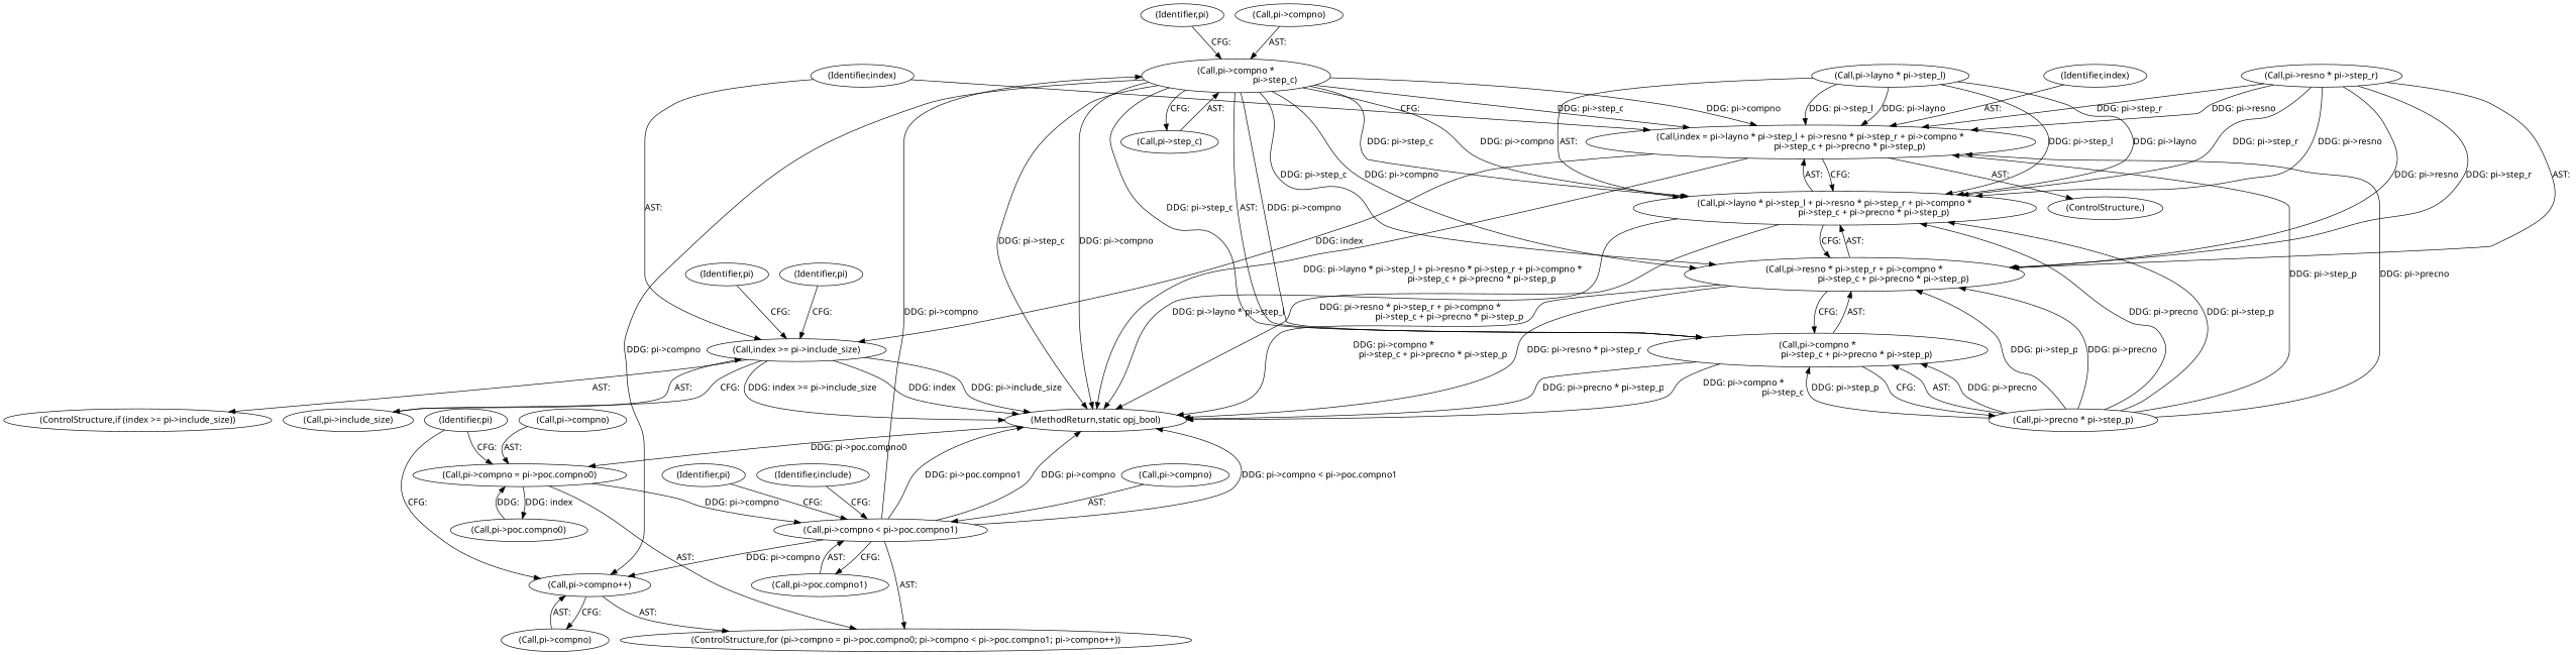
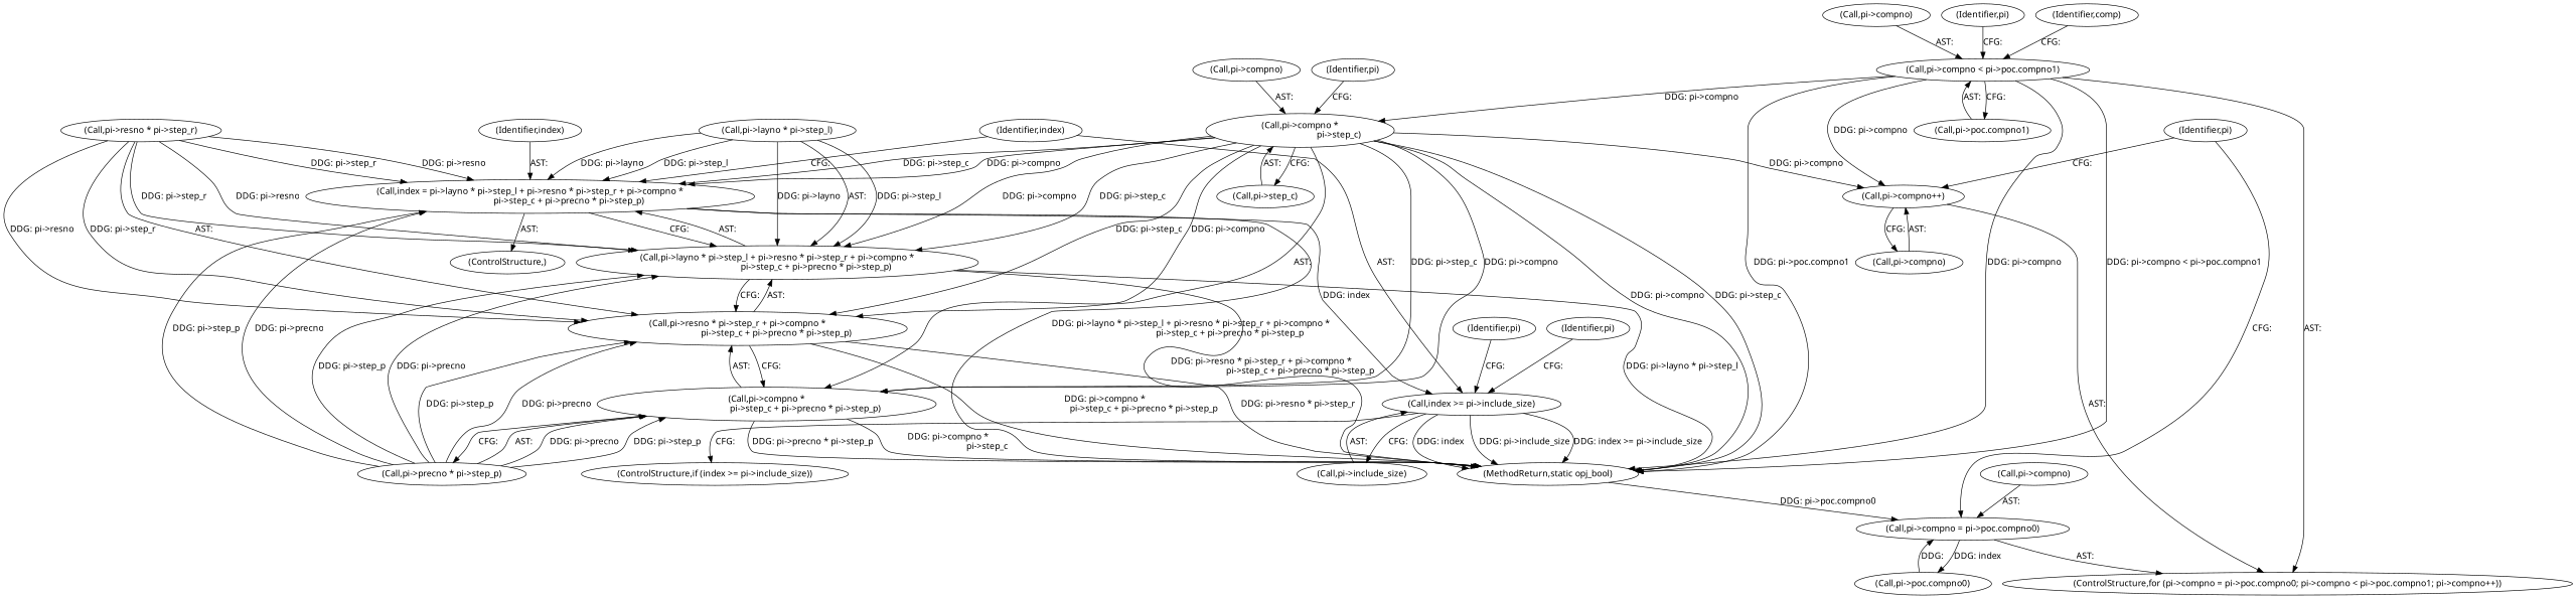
  digraph {
    fontname="Noto Sans"
    node [fontname="Noto Sans"]
    edge [fontname="Noto Sans"]
    n1 [label="(Call,pi->compno *\n                                 pi->step_c)"]
    n2 [label="(Call,pi->compno++)"]
    n3 [label="(Call,index = pi->layno * pi->step_l + pi->resno * pi->step_r + pi->compno *\n                                 pi->step_c + pi->precno * pi->step_p)"]
    n4 [label="(Call,pi->layno * pi->step_l + pi->resno * pi->step_r + pi->compno *\n                                 pi->step_c + pi->precno * pi->step_p)"]
    n5 [label="(Call,pi->resno * pi->step_r + pi->compno *\n                                 pi->step_c + pi->precno * pi->step_p)"]
    n6 [label="(Call,pi->compno *\n                                 pi->step_c + pi->precno * pi->step_p)"]
    n7 [label="(Call,pi->step_c)"]
    n8 [label="(MethodReturn,static opj_bool)"]
    n9 [label="(ControlStructure,for (pi->compno = pi->poc.compno0; pi->compno < pi->poc.compno1; pi->compno++))"]
    n10 [label="(Call,pi->compno)"]
    n11 [label="(Call,index >= pi->include_size)"]
    n12 [label="(ControlStructure,)"]
    n13 [label="(Call,pi->precno * pi->step_p)"]
    n14 [label="(Call,pi->compno = pi->poc.compno0)"]
    n15 [label="(Call,pi->compno < pi->poc.compno1)"]
    n16 [label="(Call,pi->poc.compno1)"]
    n17 [label="(Call,pi->poc.compno0)"]
    n18 [label="(ControlStructure,if (index >= pi->include_size))"]
    n19 [label="(Call,pi->include_size)"]
    n20 [label="(Call,pi->compno)"]
    n21 [label="(Call,pi->resno * pi->step_r)"]
    n22 [label="(Identifier,pi)"]
    n23 [label="(Identifier,index)"]
    n24 [label="(Call,pi->compno)"]
    n25 [label="(Identifier,pi)"]
    n26 [label="(Identifier,pi)"]
    n27 [label="(Call,pi->compno)"]
    n28 [label="(Identifier,pi)"]
-   n29 [label="(Identifier,include)"]
+   n29 [label="(Identifier,comp)"]
    n30 [label="(Identifier,pi)"]
    n31 [label="(Call,pi->layno * pi->step_l)"]
    n32 [label="(Identifier,index)"]
    n1 -> n2 [label="DDG: pi->compno"]
    n1 -> n3 [label="DDG: pi->compno"]
    n1 -> n3 [label="DDG: pi->step_c"]
    n1 -> n4 [label="DDG: pi->compno"]
    n1 -> n4 [label="DDG: pi->step_c"]
    n1 -> n5 [label="DDG: pi->compno"]
    n1 -> n5 [label="DDG: pi->step_c"]
    n1 -> n6 [label="AST: "]
    n1 -> n6 [label="DDG: pi->compno"]
    n1 -> n6 [label="DDG: pi->step_c"]
    n1 -> n7 [label="CFG: "]
    n1 -> n8 [label="DDG: pi->compno"]
    n1 -> n8 [label="DDG: pi->step_c"]
    n2 -> n9 [label="AST: "]
    n2 -> n10 [label="CFG: "]
    n3 -> n4 [label="CFG: "]
    n3 -> n8 [label="DDG: pi->layno * pi->step_l + pi->resno * pi->step_r + pi->compno *\n                                 pi->step_c + pi->precno * pi->step_p"]
    n3 -> n11 [label="DDG: index"]
    n3 -> n12 [label="AST: "]
    n4 -> n3 [label="AST: "]
    n4 -> n5 [label="CFG: "]
    n4 -> n8 [label="DDG: pi->layno * pi->step_l"]
    n4 -> n8 [label="DDG: pi->resno * pi->step_r + pi->compno *\n                                 pi->step_c + pi->precno * pi->step_p"]
    n5 -> n4 [label="AST: "]
    n5 -> n6 [label="CFG: "]
    n5 -> n8 [label="DDG: pi->compno *\n                                 pi->step_c + pi->precno * pi->step_p"]
    n5 -> n8 [label="DDG: pi->resno * pi->step_r"]
    n6 -> n5 [label="AST: "]
    n6 -> n8 [label="DDG: pi->precno * pi->step_p"]
    n6 -> n8 [label="DDG: pi->compno *\n                                 pi->step_c"]
    n6 -> n13 [label="CFG: "]
    n7 -> n1 [label="AST: "]
    n8 -> n14 [label="DDG: pi->poc.compno0"]
    n10 -> n2 [label="AST: "]
    n11 -> n8 [label="DDG: index"]
    n11 -> n8 [label="DDG: pi->include_size"]
    n11 -> n8 [label="DDG: index >= pi->include_size"]
-   n11 -> n18 [label="AST: "]
+   n11 -> n18 [label="CFG: "]
    n11 -> n19 [label="CFG: "]
    n13 -> n3 [label="DDG: pi->precno"]
    n13 -> n3 [label="DDG: pi->step_p"]
    n13 -> n4 [label="DDG: pi->precno"]
    n13 -> n4 [label="DDG: pi->step_p"]
    n13 -> n5 [label="DDG: pi->precno"]
    n13 -> n5 [label="DDG: pi->step_p"]
    n13 -> n6 [label="AST: "]
    n13 -> n6 [label="DDG: pi->precno"]
    n13 -> n6 [label="DDG: pi->step_p"]
    n14 -> n9 [label="AST: "]
-   n14 -> n15 [label="DDG: pi->compno"]
    n14 -> n17 [label="DDG: index"]
    n15 -> n1 [label="DDG: pi->compno"]
    n15 -> n2 [label="DDG: pi->compno"]
    n15 -> n8 [label="DDG: pi->poc.compno1"]
    n15 -> n8 [label="DDG: pi->compno"]
    n15 -> n8 [label="DDG: pi->compno < pi->poc.compno1"]
    n15 -> n9 [label="AST: "]
    n15 -> n16 [label="CFG: "]
    n16 -> n15 [label="AST: "]
    n17 -> n14 [label="DDG: "]
    n19 -> n11 [label="AST: "]
    n20 -> n15 [label="AST: "]
    n21 -> n3 [label="DDG: pi->resno"]
    n21 -> n3 [label="DDG: pi->step_r"]
    n21 -> n4 [label="DDG: pi->resno"]
    n21 -> n4 [label="DDG: pi->step_r"]
    n21 -> n5 [label="AST: "]
    n21 -> n5 [label="DDG: pi->resno"]
    n21 -> n5 [label="DDG: pi->step_r"]
    n22 -> n11 [label="CFG: "]
    n23 -> n3 [label="AST: "]
    n24 -> n14 [label="AST: "]
    n25 -> n1 [label="CFG: "]
    n26 -> n11 [label="CFG: "]
    n27 -> n1 [label="AST: "]
    n28 -> n15 [label="CFG: "]
    n29 -> n15 [label="CFG: "]
    n30 -> n2 [label="CFG: "]
    n30 -> n14 [label="CFG: "]
    n31 -> n3 [label="DDG: pi->layno"]
    n31 -> n3 [label="DDG: pi->step_l"]
    n31 -> n4 [label="AST: "]
    n31 -> n4 [label="DDG: pi->layno"]
    n31 -> n4 [label="DDG: pi->step_l"]
    n32 -> n3 [label="CFG: "]
    n32 -> n11 [label="AST: "]
  }
